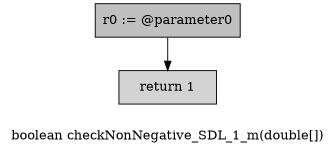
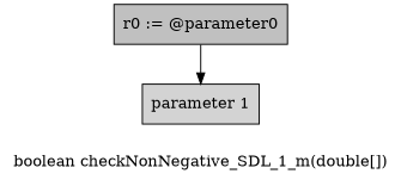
  digraph {
    label="boolean checkNonNegative_SDL_1_m(double[])"
    node [shape=box style=filled]
    n1 [fillcolor=gray label="r0 := @parameter0"]
-   n2 [fillcolor=lightgray label="return 1"]
+   n2 [fillcolor=lightgray label="parameter 1"]
    n1 -> n2
  }
